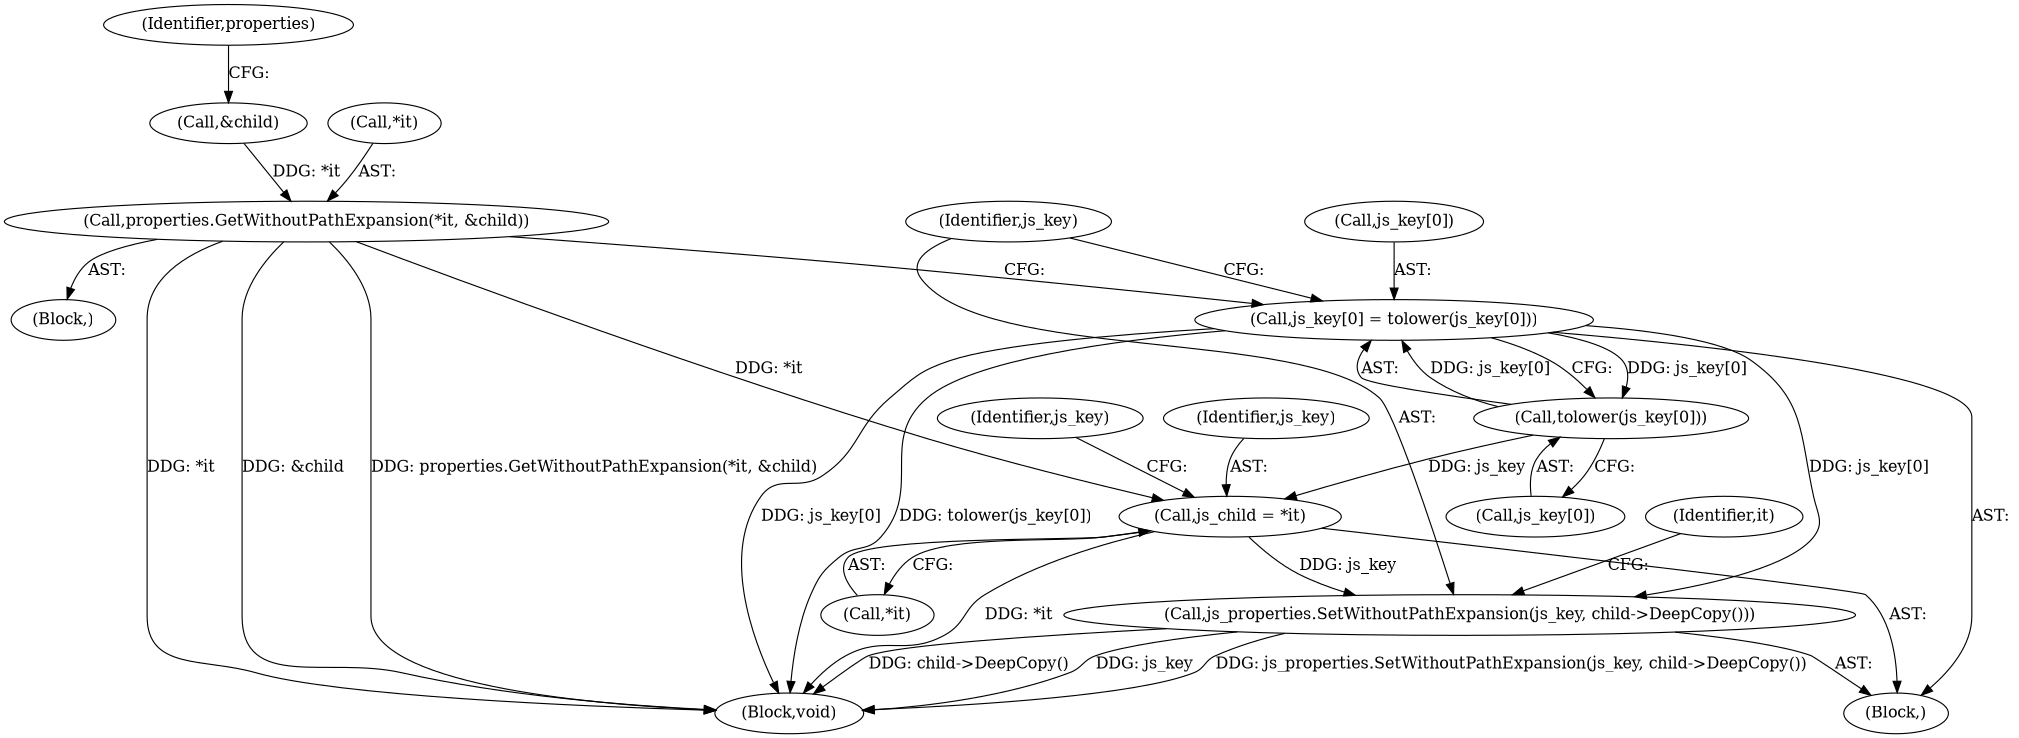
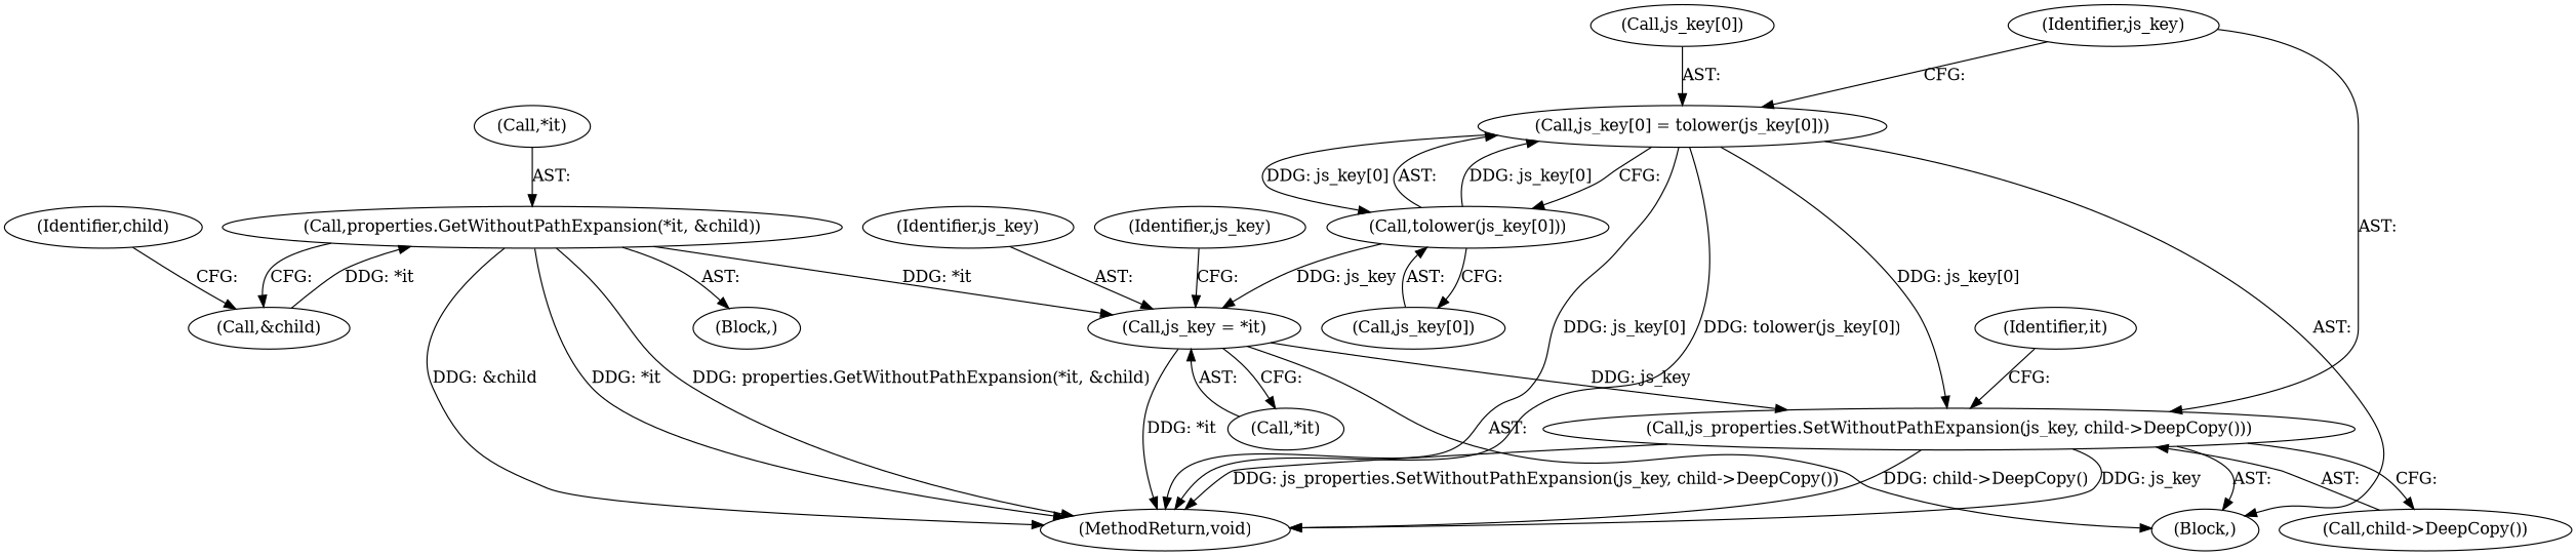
  digraph {
    n1 [label="(Call,properties.GetWithoutPathExpansion(*it, &child))"]
-   n2 [label="(Call,js_child = *it)"]
+   n2 [label="(Call,js_key = *it)"]
    n3 [label="(Block,)"]
-   n4 [label="(Block,void)"]
+   n4 [label="(MethodReturn,void)"]
    n5 [label="(Call,&child)"]
    n6 [label="(Call,js_properties.SetWithoutPathExpansion(js_key, child->DeepCopy()))"]
    n7 [label="(Block,)"]
    n8 [label="(Call,*it)"]
    n9 [label="(Call,tolower(js_key[0]))"]
    n10 [label="(Call,js_key[0] = tolower(js_key[0]))"]
    n11 [label="(Call,js_key[0])"]
-   n13 [label="(Identifier,properties)"]
+   n12 [label="(Call,child->DeepCopy())"]
+   n13 [label="(Identifier,child)"]
    n14 [label="(Call,*it)"]
    n15 [label="(Identifier,js_key)"]
    n16 [label="(Identifier,it)"]
    n17 [label="(Identifier,js_key)"]
    n18 [label="(Call,js_key[0])"]
    n19 [label="(Identifier,js_key)"]
    n1 -> n2 [label="DDG: *it"]
    n1 -> n3 [label="AST: "]
    n1 -> n4 [label="DDG: properties.GetWithoutPathExpansion(*it, &child)"]
    n1 -> n4 [label="DDG: &child"]
    n1 -> n4 [label="DDG: *it"]
-   n1 -> n10 [label="CFG: "]
+   n1 -> n5 [label="CFG: "]
    n2 -> n4 [label="DDG: *it"]
    n2 -> n6 [label="DDG: js_key"]
    n2 -> n7 [label="AST: "]
    n2 -> n8 [label="CFG: "]
    n5 -> n1 [label="DDG: *it"]
    n6 -> n4 [label="DDG: child->DeepCopy()"]
    n6 -> n4 [label="DDG: js_key"]
    n6 -> n4 [label="DDG: js_properties.SetWithoutPathExpansion(js_key, child->DeepCopy())"]
    n6 -> n7 [label="AST: "]
+   n6 -> n12 [label="CFG: "]
    n8 -> n2 [label="AST: "]
    n9 -> n2 [label="DDG: js_key"]
    n9 -> n10 [label="AST: "]
    n9 -> n10 [label="DDG: js_key[0]"]
    n9 -> n11 [label="CFG: "]
    n10 -> n4 [label="DDG: js_key[0]"]
    n10 -> n4 [label="DDG: tolower(js_key[0])"]
    n10 -> n6 [label="DDG: js_key[0]"]
    n10 -> n7 [label="AST: "]
    n10 -> n9 [label="CFG: "]
    n10 -> n9 [label="DDG: js_key[0]"]
    n11 -> n9 [label="AST: "]
+   n12 -> n6 [label="AST: "]
    n13 -> n5 [label="CFG: "]
    n14 -> n1 [label="AST: "]
    n15 -> n6 [label="AST: "]
    n15 -> n10 [label="CFG: "]
    n16 -> n6 [label="CFG: "]
    n17 -> n2 [label="CFG: "]
    n18 -> n10 [label="AST: "]
    n19 -> n2 [label="AST: "]
  }
